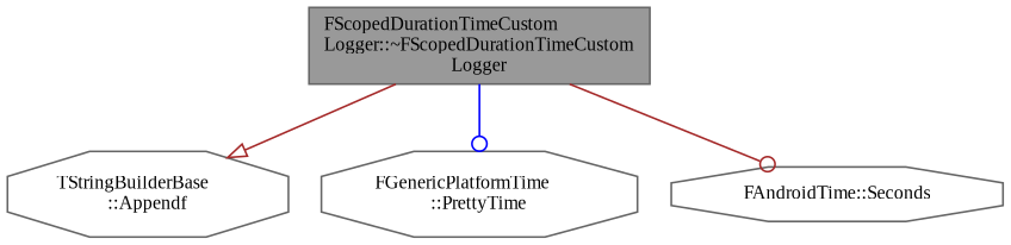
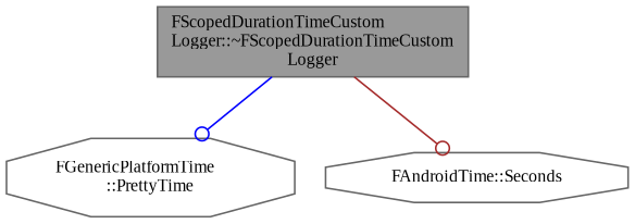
  digraph {
    rankdir=TB
    fontname="Liberation Serif"
    node [color=grey40 fillcolor=white fontname="Liberation Serif" fontsize=10 shape=octagon style=filled]
    edge [color=brown fontname="Liberation Serif" fontsize=10 labelfontname=Helvetica labelfontsize=10 style=solid arrowhead=odot]
    n1 [color=gray40 fillcolor=grey60 fontcolor=black height=0.2 label="FScopedDurationTimeCustom\lLogger::~FScopedDurationTimeCustom\lLogger" shape=box width=0.4]
-   n2 [height=0.2 label="TStringBuilderBase\l::Appendf" width=0.4]
    n3 [height=0.2 label="FGenericPlatformTime\l::PrettyTime" width=0.4]
    n4 [height=0.2 label="FAndroidTime::Seconds" width=0.4]
-   n1 -> n2 [arrowhead=onormal]
    n1 -> n3 [color=blue]
    n1 -> n4
  }
